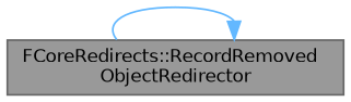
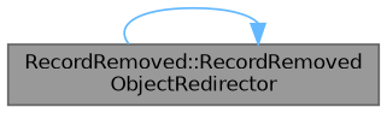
  digraph {
    rankdir=LR
-   n1 [color=gray40 fillcolor=grey60 fontcolor=black fontname=Helvetica fontsize=10 height=0.2 label="FCoreRedirects::RecordRemoved\lObjectRedirector" shape=box style=filled width=0.4]
+   n1 [color=gray40 fillcolor=grey60 fontcolor=black fontname=Helvetica fontsize=10 height=0.2 label="RecordRemoved::RecordRemoved\lObjectRedirector" shape=box style=filled width=0.4]
    n1 -> n1 [color=steelblue1 fontname=Helvetica fontsize=10 labelfontname=Helvetica labelfontsize=10 style=solid]
  }
